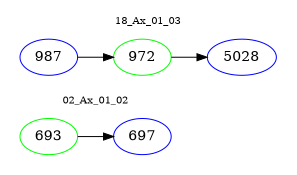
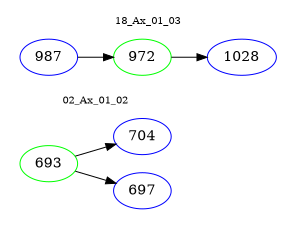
  digraph {
    rankdir=LR
    node [color=blue]
    edge [color=black]
    n1 [label=697]
    n2 [color=green label=693]
+   n3 [label=704]
    n4 [label=987]
    n5 [color=green label=972]
-   n6 [label=5028]
+   n6 [label=1028]
    subgraph cluster_1 {
      color=white
      fontsize=10
      label="02_Ax_01_02"
      n1
      n2
+     n3
    }
    subgraph cluster_2 {
      color=white
      fontsize=10
      label="18_Ax_01_03"
      n4
      n5
      n6
    }
    n2 -> n1
+   n2 -> n3
    n4 -> n5
    n5 -> n6
  }
